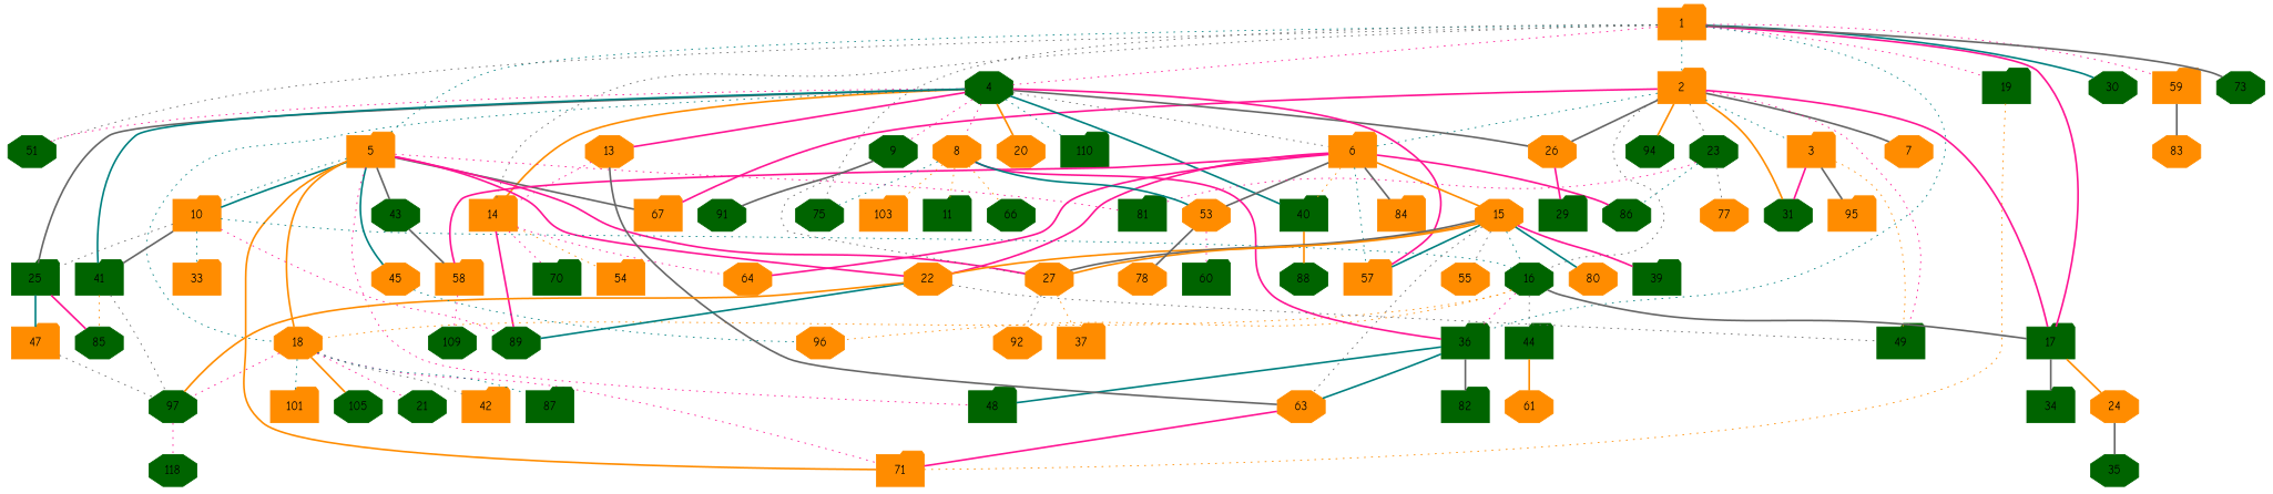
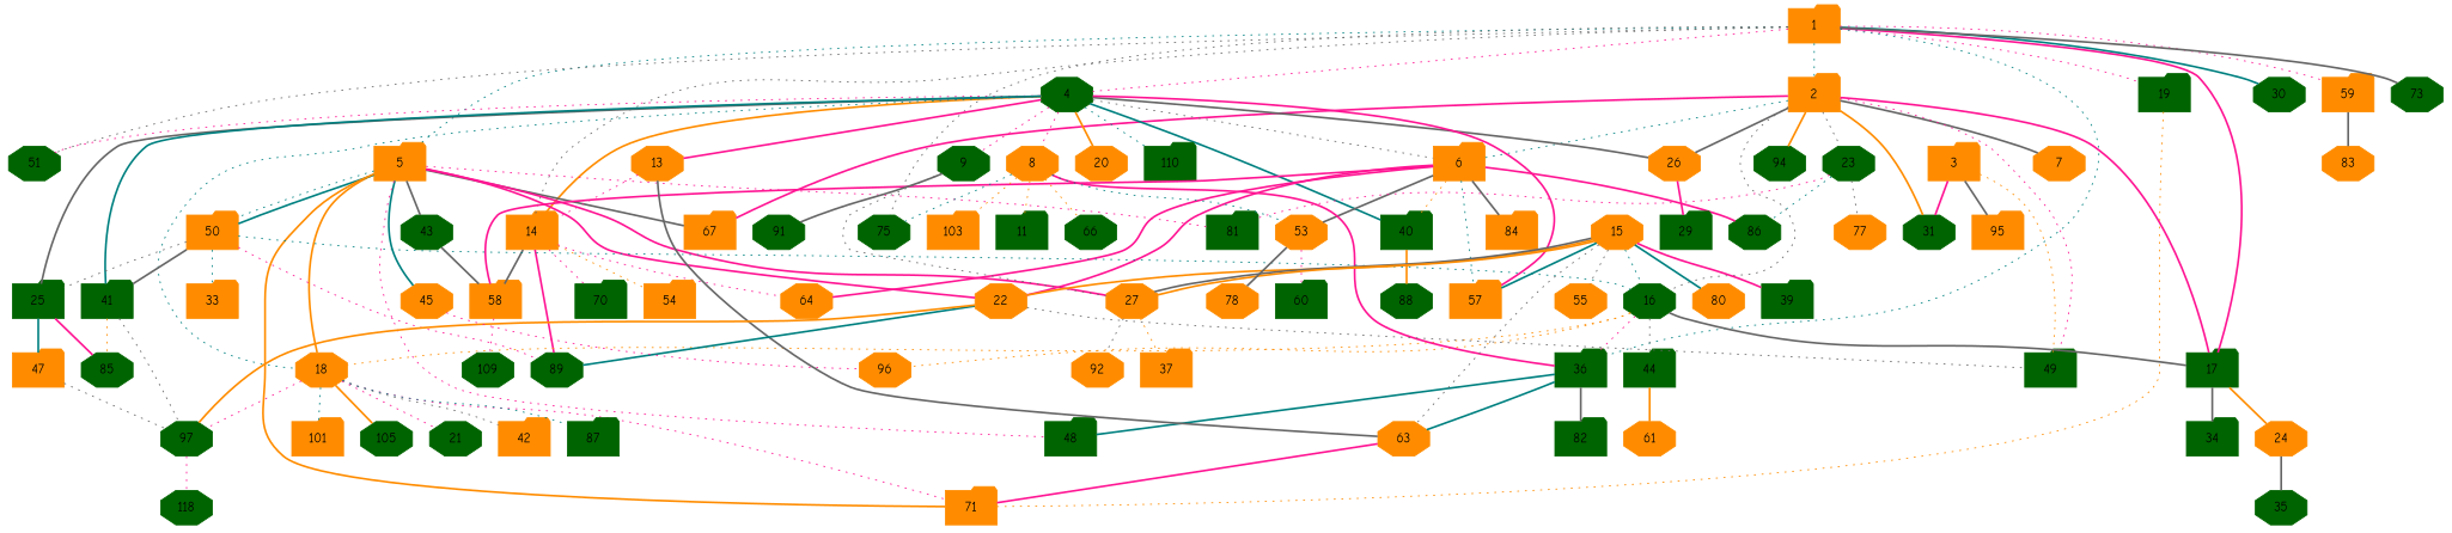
  graph {
    fontname="Comic Neue"
    node [color=darkorange fontname="Comic Neue" shape=octagon style=filled]
    edge [color=deeppink fontname="Comic Neue" style=dotted]
    1 [shape=folder super="+74"]
    2 [shape=folder super="+90"]
    4 [color=darkgreen super="+65"]
    5 [shape=folder super="+76"]
    14 [shape=folder super="+115"]
    17 [color=darkgreen shape=folder super="+42"]
    19 [color=darkgreen shape=folder]
    30 [color=darkgreen super="+117"]
    36 [color=darkgreen shape=folder]
    51 [color=darkgreen super="+104"]
    59 [shape=folder]
    73 [color=darkgreen]
    75 [color=darkgreen]
    3 [shape=folder super="+50"]
    6 [shape=folder super="+12"]
    7
    16 [color=darkgreen super="+98"]
    23 [color=darkgreen super="+106"]
    26 [super="+28"]
    31 [color=darkgreen]
    49 [color=darkgreen shape=folder]
    67 [shape=folder]
    94 [color=darkgreen]
    8 [super="+99"]
    9 [color=darkgreen super="+112"]
    13
    18 [super="+52"]
    20 [super="+69"]
    25 [color=darkgreen shape=folder super="+108"]
    40 [color=darkgreen shape=folder super="+68"]
    41 [color=darkgreen shape=folder super="+93"]
    57 [shape=folder super="+100"]
    110 [color=darkgreen shape=folder]
-   10 [shape=folder super="+38"]
+   10 [shape=folder super="+38" label=50]
    22 [super="+32"]
    27 [super="+114"]
    43 [color=darkgreen]
    45 [super="+62"]
    48 [color=darkgreen shape=folder super="+107"]
    71 [shape=folder]
    81 [color=darkgreen shape=folder]
    58 [shape=folder]
    64
    89 [color=darkgreen]
    54 [shape=folder]
    70 [color=darkgreen shape=folder]
    24
    34 [color=darkgreen shape=folder]
    63 [super="+113"]
    82 [color=darkgreen shape=folder]
    83
    95 [shape=folder]
    15 [super="+79"]
    53 [super="+56"]
    84 [shape=folder]
    86 [color=darkgreen]
    44 [color=darkgreen shape=folder]
    96
    77
    29 [color=darkgreen shape=folder]
    11 [color=darkgreen shape=folder]
    66 [color=darkgreen]
    103 [shape=folder]
    91 [color=darkgreen]
    21 [color=darkgreen]
    n66 [label=42 shape=folder]
    87 [color=darkgreen shape=folder]
    97 [color=darkgreen super="+111"]
    101 [shape=folder]
    105 [color=darkgreen]
    47 [shape=folder]
    85 [color=darkgreen super="+116"]
    88 [color=darkgreen]
    33 [shape=folder]
    37 [shape=folder super="+46"]
    92
    39 [color=darkgreen shape=folder]
    55
    80
    60 [color=darkgreen shape=folder]
    78
    109 [color=darkgreen]
    61
    35 [color=darkgreen]
    118 [color=darkgreen]
    1 -- 2 [color=teal]
    1 -- 4 [weight=2]
    1 -- 5 [color=teal]
    1 -- 14 [color=gray40]
    1 -- 17 [style=bold]
    1 -- 19
    1 -- 30 [color=teal style=bold]
    1 -- 36 [color=teal]
    1 -- 51 [color=gray40]
    1 -- 59
    1 -- 73 [color=gray40 style=bold]
    1 -- 75 [color=gray40]
    2 -- 17 [style=bold]
-   2 -- 3 [color=teal]
    2 -- 6 [color=teal weight=2]
    2 -- 7 [color=gray40 style=bold]
    2 -- 16 [color=gray40]
    2 -- 23 [color=gray40]
    2 -- 26 [color=gray40 style=bold]
    2 -- 31 [color=darkorange style=bold]
    2 -- 49
    2 -- 67 [style=bold]
    2 -- 94 [color=darkorange style=bold]
    4 -- 14 [color=darkorange style=bold]
    4 -- 51
    4 -- 6 [color=gray40]
    4 -- 26 [color=gray40 style=bold]
    4 -- 8
    4 -- 9
    4 -- 13 [style=bold]
    4 -- 18 [color=teal]
    4 -- 20 [color=darkorange style=bold]
    4 -- 25 [color=gray40 style=bold]
    4 -- 40 [color=teal style=bold]
    4 -- 41 [color=teal style=bold]
    4 -- 57 [style=bold]
    4 -- 110 [color=teal]
    5 -- 67 [color=gray40 style=bold]
    5 -- 18 [color=darkorange style=bold]
    5 -- 10 [color=teal]
    5 -- 10 [color=teal style=bold]
    5 -- 22 [style=bold]
    5 -- 27 [style=bold]
    5 -- 43 [color=gray40 style=bold]
    5 -- 45 [color=teal style=bold]
    5 -- 48
    5 -- 71 [color=darkorange style=bold]
    5 -- 81
+   14 -- 58 [color=gray40 style=bold]
    14 -- 64
    14 -- 89 [style=bold]
    14 -- 54 [color=darkorange]
    14 -- 70
    17 -- 24 [color=darkorange style=bold]
    17 -- 34 [color=gray40 style=bold]
    19 -- 71 [color=darkorange]
    36 -- 48 [color=teal style=bold]
    36 -- 63 [color=teal style=bold]
    36 -- 82 [color=gray40 style=bold]
    59 -- 83 [color=gray40 style=bold]
    3 -- 31 [style=bold]
    3 -- 49 [color=darkorange]
    3 -- 95 [color=gray40 style=bold]
    6 -- 40 [color=darkorange]
    6 -- 57 [color=teal]
    6 -- 22 [style=bold]
    6 -- 58 [style=bold]
    6 -- 64 [style=bold]
-   6 -- 15 [color=darkorange style=bold weight=2]
    6 -- 53 [color=gray40 style=bold]
    6 -- 84 [color=gray40 style=bold]
    6 -- 86 [style=bold]
    16 -- 17 [color=gray40 style=bold]
    16 -- 36
    16 -- 18 [color=darkorange]
    16 -- 44 [color=gray40]
    16 -- 96 [color=darkorange]
    23 -- 81
    23 -- 86 [color=teal]
    23 -- 77 [color=gray40]
    26 -- 29 [style=bold]
    8 -- 36 [style=bold]
    8 -- 75 [color=teal]
-   8 -- 53 [color=teal style=bold]
+   8 -- 53 [color=teal]
    8 -- 11 [color=darkorange]
    8 -- 66 [color=darkorange]
    8 -- 103 [color=darkorange]
    9 -- 27 [color=gray40]
    9 -- 91 [color=gray40 style=bold]
    13 -- 14
    13 -- 63 [color=gray40 style=bold]
    18 -- 71
    18 -- 21
    18 -- n66 [color=gray40]
    18 -- 87 [color=teal]
    18 -- 97
    18 -- 101 [color=teal]
    18 -- 105 [color=darkorange style=bold]
    25 -- 47 [color=teal style=bold]
    25 -- 85 [style=bold]
    40 -- 88 [color=darkorange style=bold]
    41 -- 97 [color=gray40]
    41 -- 85 [color=darkorange]
    10 -- 16 [color=teal]
    10 -- 25 [color=gray40]
    10 -- 41 [color=gray40 style=bold]
    10 -- 89
    10 -- 33 [color=teal]
    22 -- 49 [color=gray40]
    22 -- 89 [color=teal style=bold]
    22 -- 97 [color=darkorange style=bold]
    27 -- 37 [color=darkorange]
    27 -- 92 [color=gray40]
    43 -- 58 [color=gray40 style=bold]
-   45 -- 96 [color=teal]
+   45 -- 96
    58 -- 109
    24 -- 35 [color=gray40 style=bold]
    63 -- 71 [style=bold]
    15 -- 16 [color=teal]
    15 -- 57 [color=teal style=bold]
    15 -- 22 [color=darkorange style=bold]
    15 -- 27 [color=gray40 style=bold]
    15 -- 27 [color=darkorange style=bold]
    15 -- 63 [color=gray40]
    15 -- 39 [style=bold]
    15 -- 55 [color=gray40]
    15 -- 80 [color=teal style=bold]
    53 -- 60
    53 -- 78 [color=gray40 style=bold]
    44 -- 61 [color=darkorange style=bold]
    97 -- 118
    47 -- 97 [color=gray40]
  }
